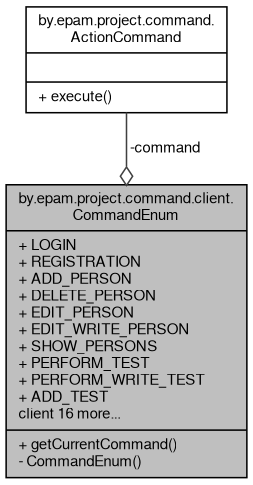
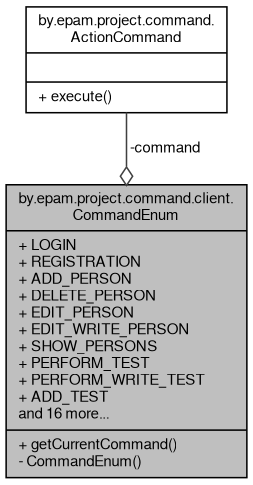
  digraph {
    node [color=black fontname=FreeSans fontsize=10 shape=record]
-   n1 [fillcolor=grey75 fontcolor=black height=0.2 label="{by.epam.project.command.client.\lCommandEnum\n|+ LOGIN\l+ REGISTRATION\l+ ADD_PERSON\l+ DELETE_PERSON\l+ EDIT_PERSON\l+ EDIT_WRITE_PERSON\l+ SHOW_PERSONS\l+ PERFORM_TEST\l+ PERFORM_WRITE_TEST\l+ ADD_TEST\lclient 16 more...\l|+ getCurrentCommand()\l- CommandEnum()\l}" style=filled width=0.4]
+   n1 [fillcolor=grey75 fontcolor=black height=0.2 label="{by.epam.project.command.client.\lCommandEnum\n|+ LOGIN\l+ REGISTRATION\l+ ADD_PERSON\l+ DELETE_PERSON\l+ EDIT_PERSON\l+ EDIT_WRITE_PERSON\l+ SHOW_PERSONS\l+ PERFORM_TEST\l+ PERFORM_WRITE_TEST\l+ ADD_TEST\land 16 more...\l|+ getCurrentCommand()\l- CommandEnum()\l}" style=filled width=0.4]
    n2 [height=0.2 label="{by.epam.project.command.\lActionCommand\n||+ execute()\l}" width=0.4]
    n2 -> n1 [arrowhead=odiamond color=grey25 fontname=FreeSans fontsize=10 label=" -command" labelfontname=FreeSans labelfontsize=10 style=solid]
  }
